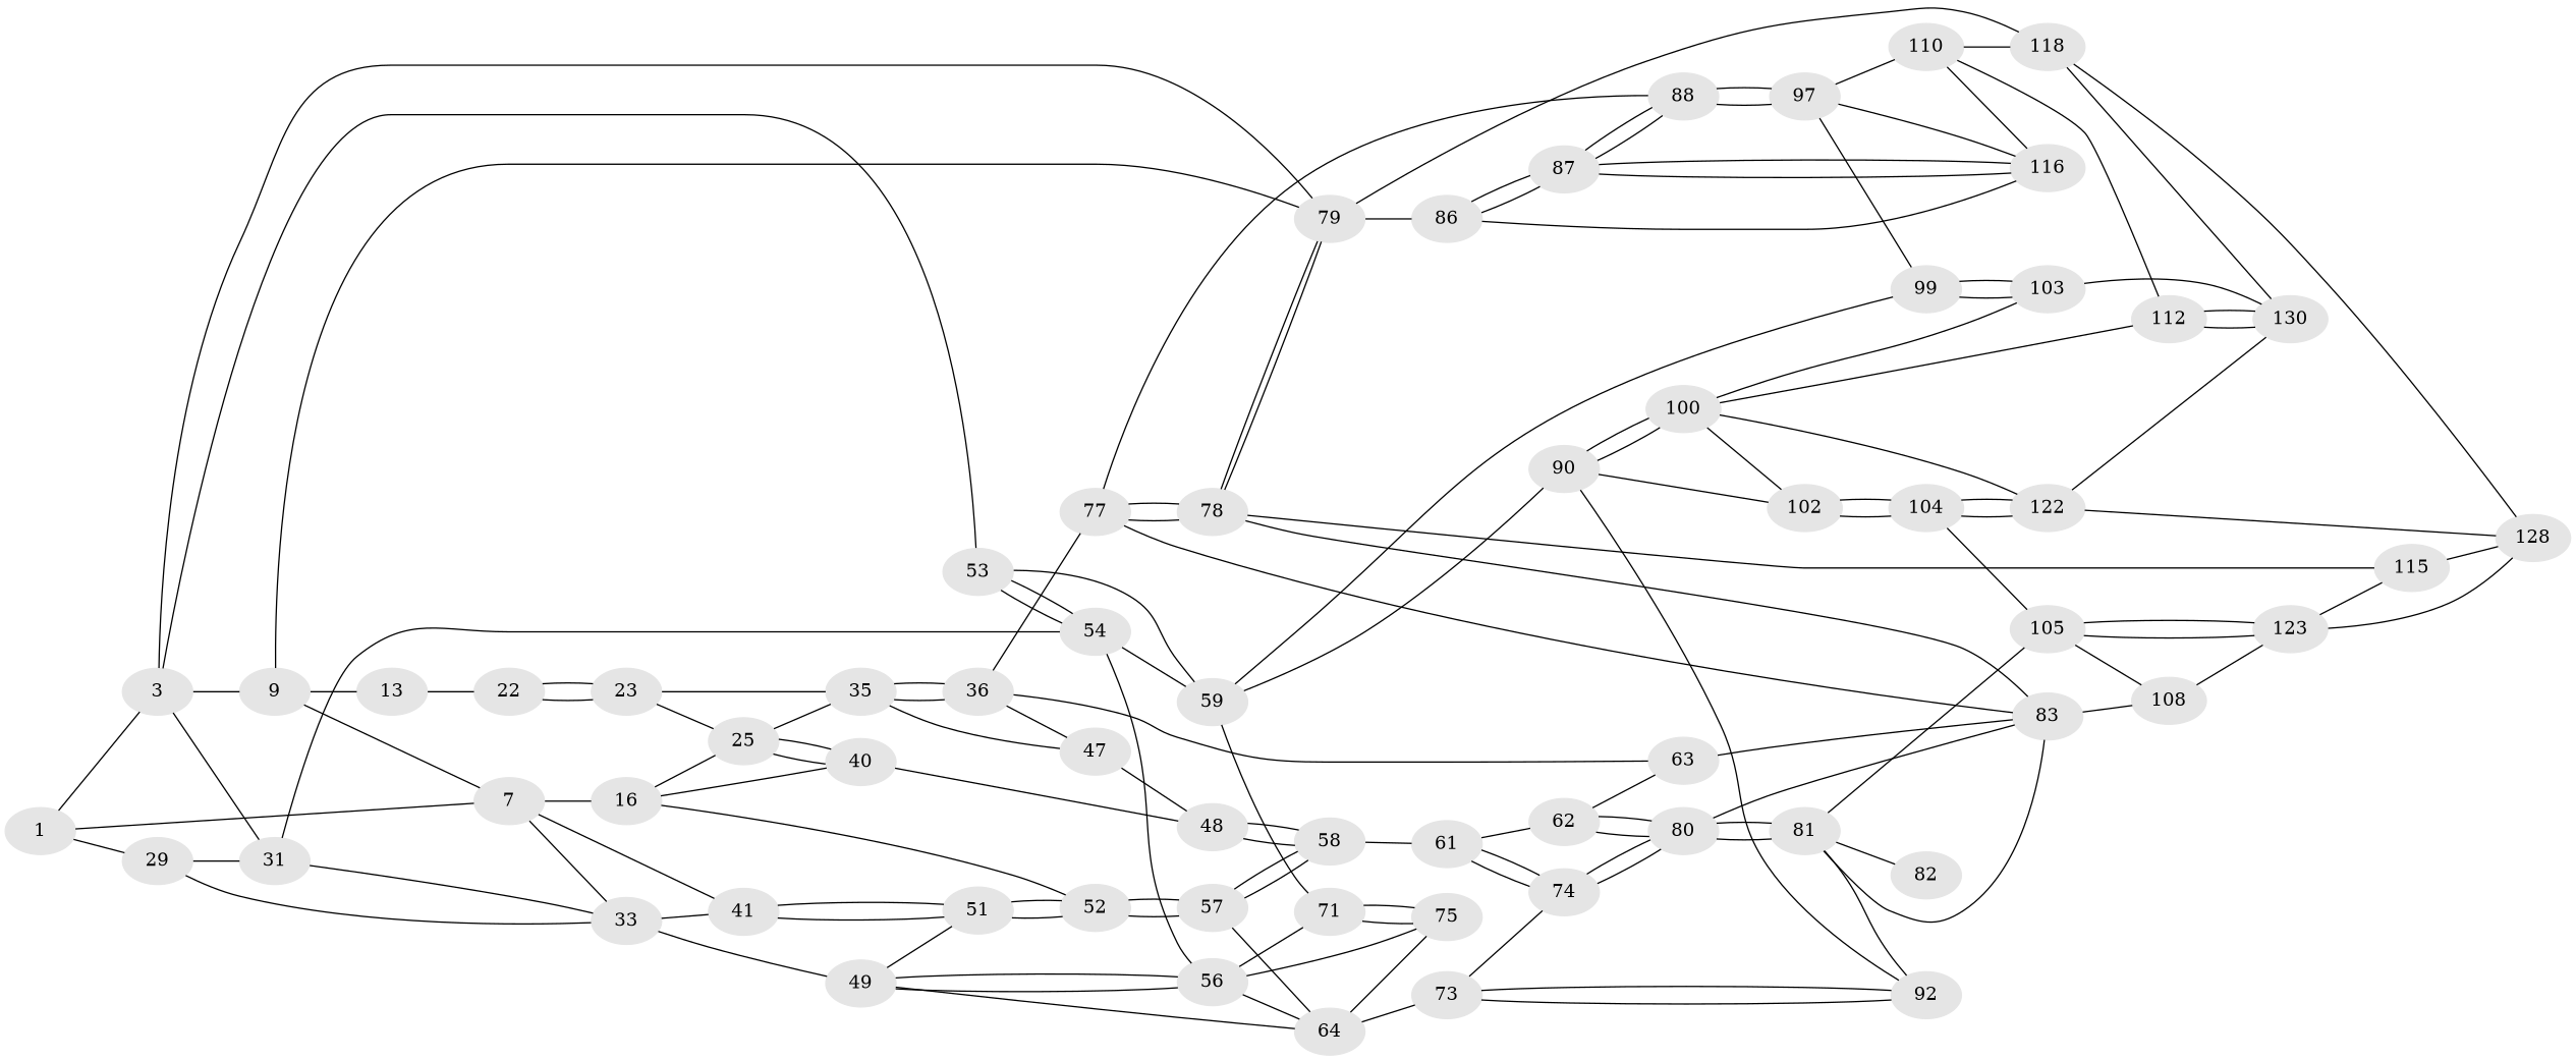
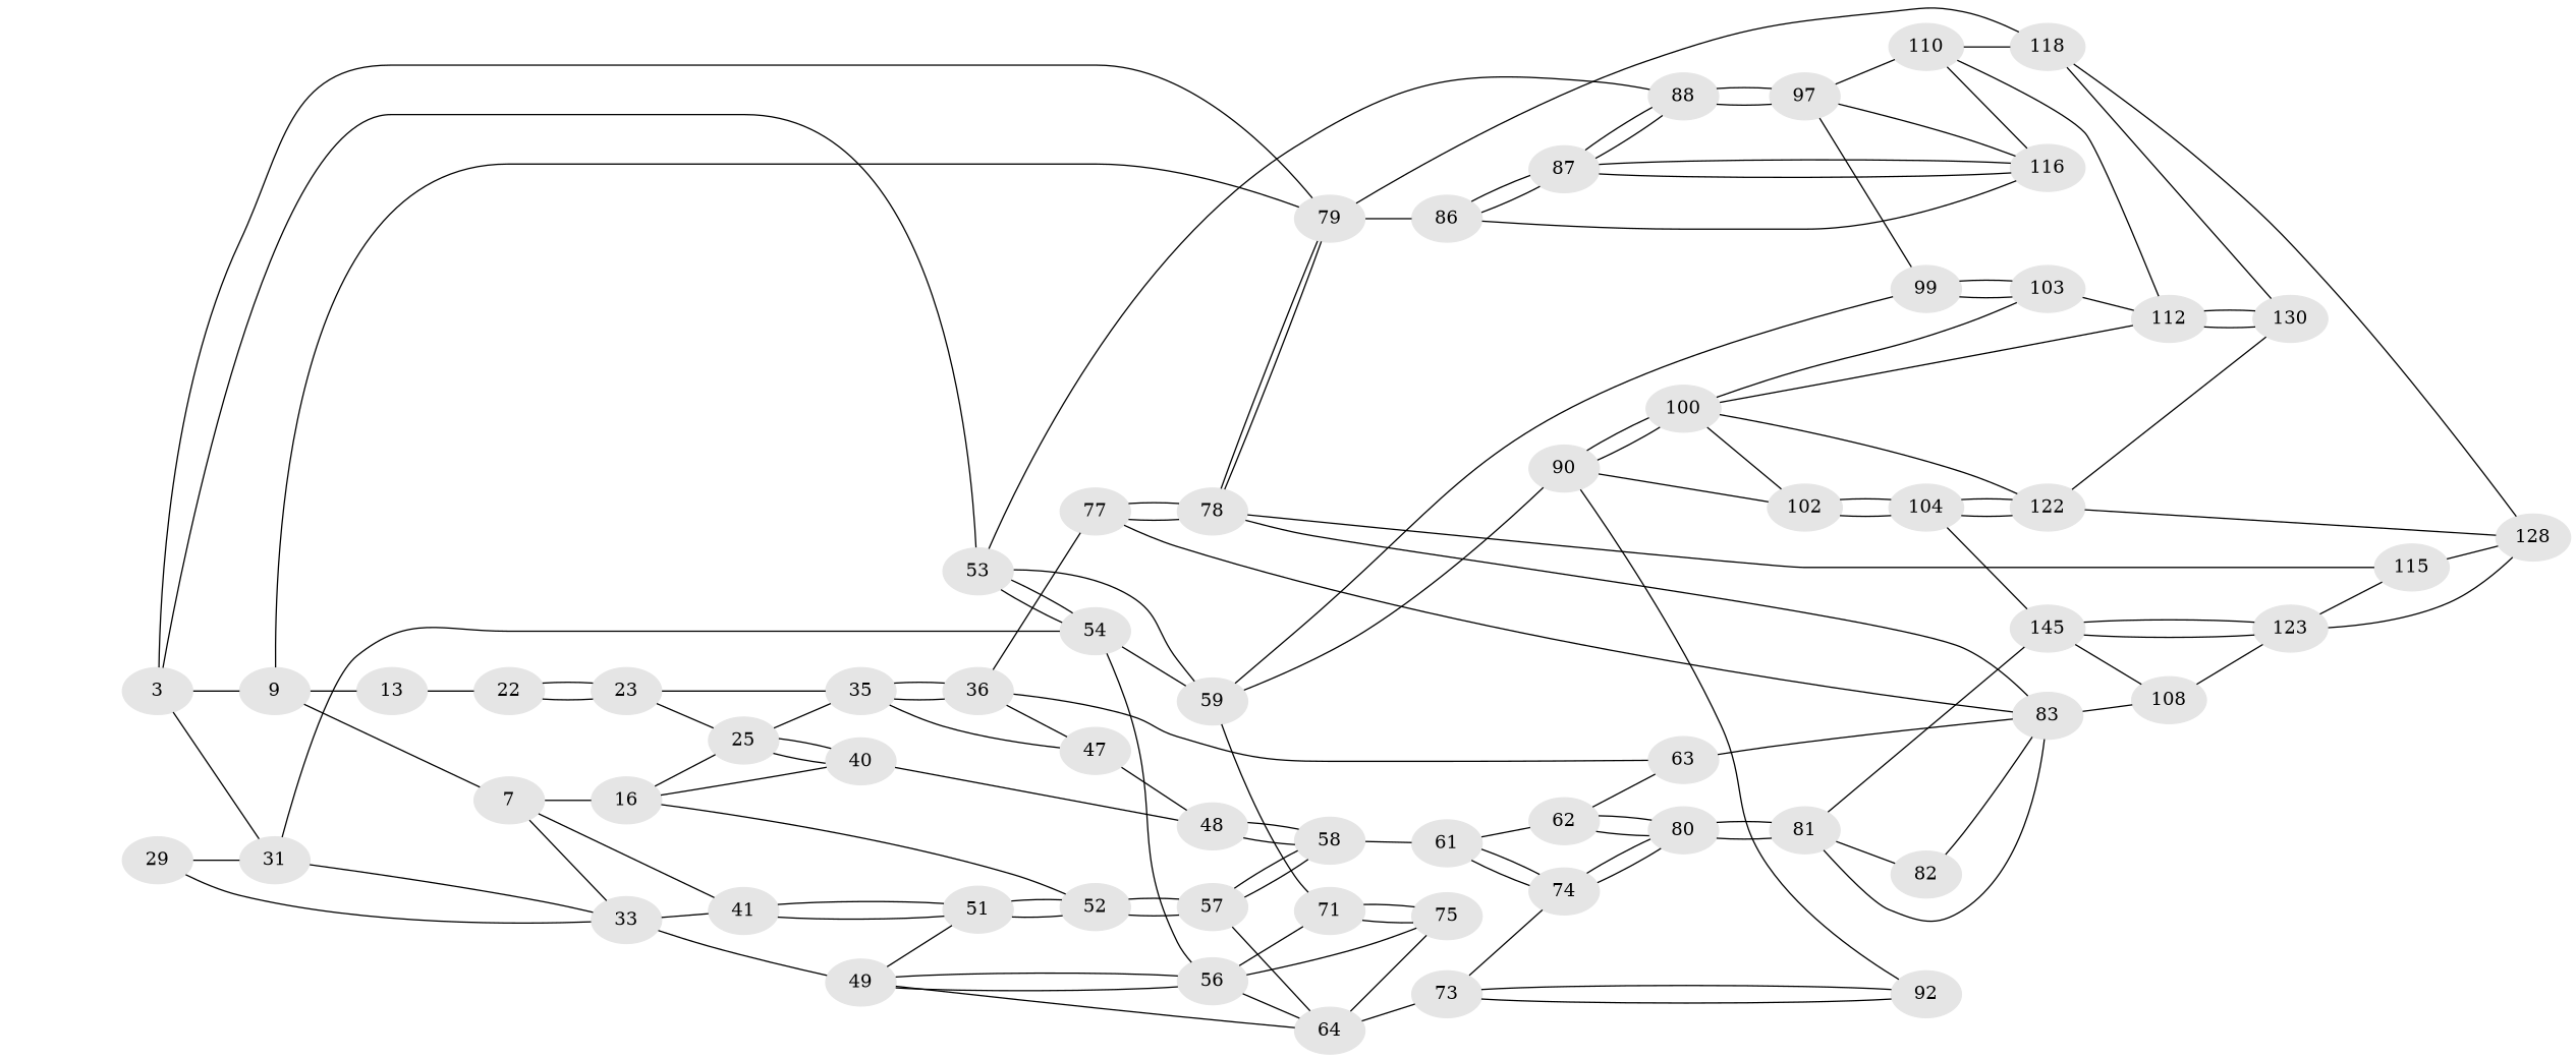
  graph {
    rankdir=LR
    node [color=gray90 style=filled]
-   1 [super="+6+2"]
    3 [super="+4+30"]
    7 [super="+8"]
    29 [super="+32"]
    n5 [label=9 super="+10"]
    31 [super="+43"]
    53 [super="+60"]
    79 [super="+85"]
    16 [super="+17+28"]
    33 [super="+34+44"]
    41
    13 [super="+14"]
    54 [super="+55"]
    59 [super="+69"]
    88
    86
    118 [super="+131"]
    22
    25 [super="+26"]
    40 [super="+42"]
    52
    49 [super="+50"]
    51
    23 [super="+24"]
    35 [super="+38"]
    48
    57
    36 [super="+45"]
    47
    63
    77
    56 [super="+67"]
    64 [super="+65"]
    83 [super="+84+107"]
    78 [super="+109"]
    58
    61
    71
    75 [super="+76"]
    73
    90 [super="+91"]
    99
    97 [super="+98+114"]
    62
    74
    92
    100 [super="+101"]
    102
    103
    80
    81 [super="+93"]
    108 [super="+120"]
    n53 [label=115 super="+134"]
    123 [super="+124"]
    128 [super="+129"]
    87
    116 [super="+119"]
    130
    82
-   105 [super="+106"]
+   105 [super="+106" label=145]
    110 [super="+115+111"]
    112 [super="+113"]
    122 [super="+127"]
    104
-   1 -- 3
-   1 -- 7
-   1 -- 29 [weight=2]
    3 -- n5 [weight=2]
    3 -- 31
    3 -- 53
    3 -- 79
    7 -- 16 [weight=2]
    7 -- 33
    7 -- 41
    29 -- 31
    29 -- 33
    n5 -- 7
    n5 -- 79
    n5 -- 13
    31 -- 33
    31 -- 54
    53 -- 54
    53 -- 54
    53 -- 59
-   77 -- 88
+   53 -- 88
    79 -- 86
    79 -- 118
    16 -- 25
    16 -- 40
    16 -- 52
    33 -- 41
    33 -- 49
    41 -- 51
    41 -- 51
    13 -- 22
    54 -- 59
    54 -- 56
    59 -- 71
    59 -- 90
    59 -- 99
    88 -- 97
    88 -- 97
    86 -- 87
    86 -- 87
    86 -- 116
    118 -- 128
    118 -- 130
    22 -- 23
    22 -- 23
    25 -- 40 [weight=2]
    25 -- 40
    25 -- 35
    40 -- 48
    52 -- 57
    52 -- 57
    49 -- 51
    49 -- 56
    49 -- 56
    49 -- 64
    51 -- 52
    51 -- 52
    23 -- 25
    23 -- 35
    35 -- 36
    35 -- 36
    35 -- 47
    48 -- 58
    48 -- 58
    57 -- 64
    57 -- 58
    57 -- 58
    36 -- 47
    36 -- 63
    36 -- 77
    47 -- 48
    63 -- 83
    77 -- 83
    77 -- 78
    77 -- 78
    56 -- 64
    56 -- 71
    56 -- 75
    64 -- 75
    64 -- 73
    83 -- 108
    78 -- 79 [weight=2]
    78 -- 79
    78 -- 83
    78 -- n53 [weight=2]
    58 -- 61
    61 -- 62
    61 -- 74
    61 -- 74
    71 -- 75
    71 -- 75
    73 -- 74
    73 -- 92
    73 -- 92
    90 -- 92
    90 -- 100
    90 -- 100
    90 -- 102
    99 -- 103
    99 -- 103
    97 -- 99
    97 -- 116
    97 -- 110 [weight=2]
    62 -- 63
    62 -- 80
    62 -- 80
    74 -- 80
    74 -- 80
    100 -- 102
    100 -- 103
    100 -- 112
    100 -- 122
    102 -- 104
    102 -- 104
-   103 -- 130
+   103 -- 112
    80 -- 81
    80 -- 81
    81 -- 83
-   81 -- 92
    81 -- 82 [weight=2]
    81 -- 105
    108 -- 123
    n53 -- 128
    123 -- n53
    123 -- 128
    87 -- 88
    87 -- 88
    87 -- 116
    87 -- 116
-   80 -- 83
+   82 -- 83
    105 -- 108
    105 -- 123
    105 -- 123
    110 -- 118 [weight=2]
    110 -- 116
    110 -- 112
    112 -- 130
    112 -- 130
    122 -- 128
    122 -- 130
    104 -- 105
    104 -- 122
    104 -- 122
  }
